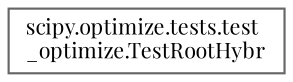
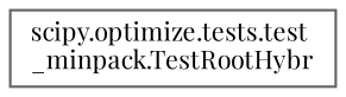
  digraph {
    rankdir=LR
    fontname="Playfair Display"
-   n1 [color=grey40 fillcolor=white fontname="Playfair Display" fontsize=10 height=0.2 label="scipy.optimize.tests.test\l_optimize.TestRootHybr" shape=box style=filled width=0.4]
+   n1 [color=grey40 fillcolor=white fontname="Playfair Display" fontsize=10 height=0.2 label="scipy.optimize.tests.test\l_minpack.TestRootHybr" shape=box style=filled width=0.4]
  }
